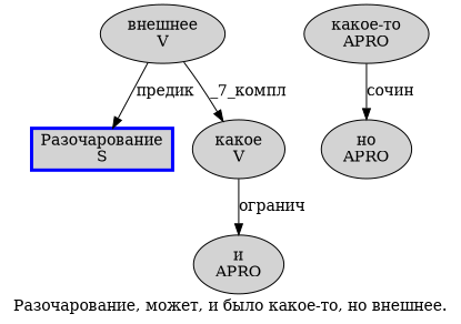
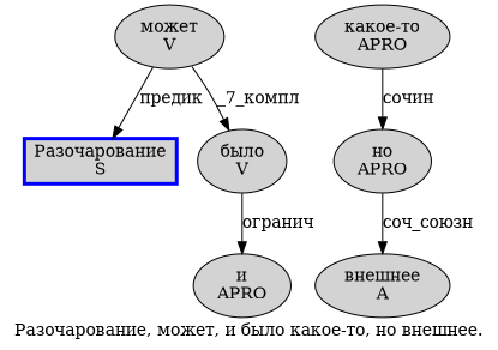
  digraph {
    label="Разочарование, может, и было какое-то, но внешнее."
    node [fillcolor=lightgray penwidth=1 shape=ellipse style=filled]
    n1 [color=blue label="Разочарование\nS" penwidth=3 shape=box]
-   n2 [label="внешнее\nV"]
-   n3 [label="какое\nV"]
+   n2 [label="может\nV"]
+   n3 [label="было\nV"]
    n4 [label="и\nAPRO"]
    n5 [label="какое-то\nAPRO"]
    n6 [label="но\nAPRO"]
+   n7 [label="внешнее\nA"]
    n2 -> n1 [label="предик"]
    n2 -> n3 [label="_7_компл"]
    n3 -> n4 [label="огранич"]
    n5 -> n6 [label="сочин"]
+   n6 -> n7 [label="соч_союзн"]
  }
